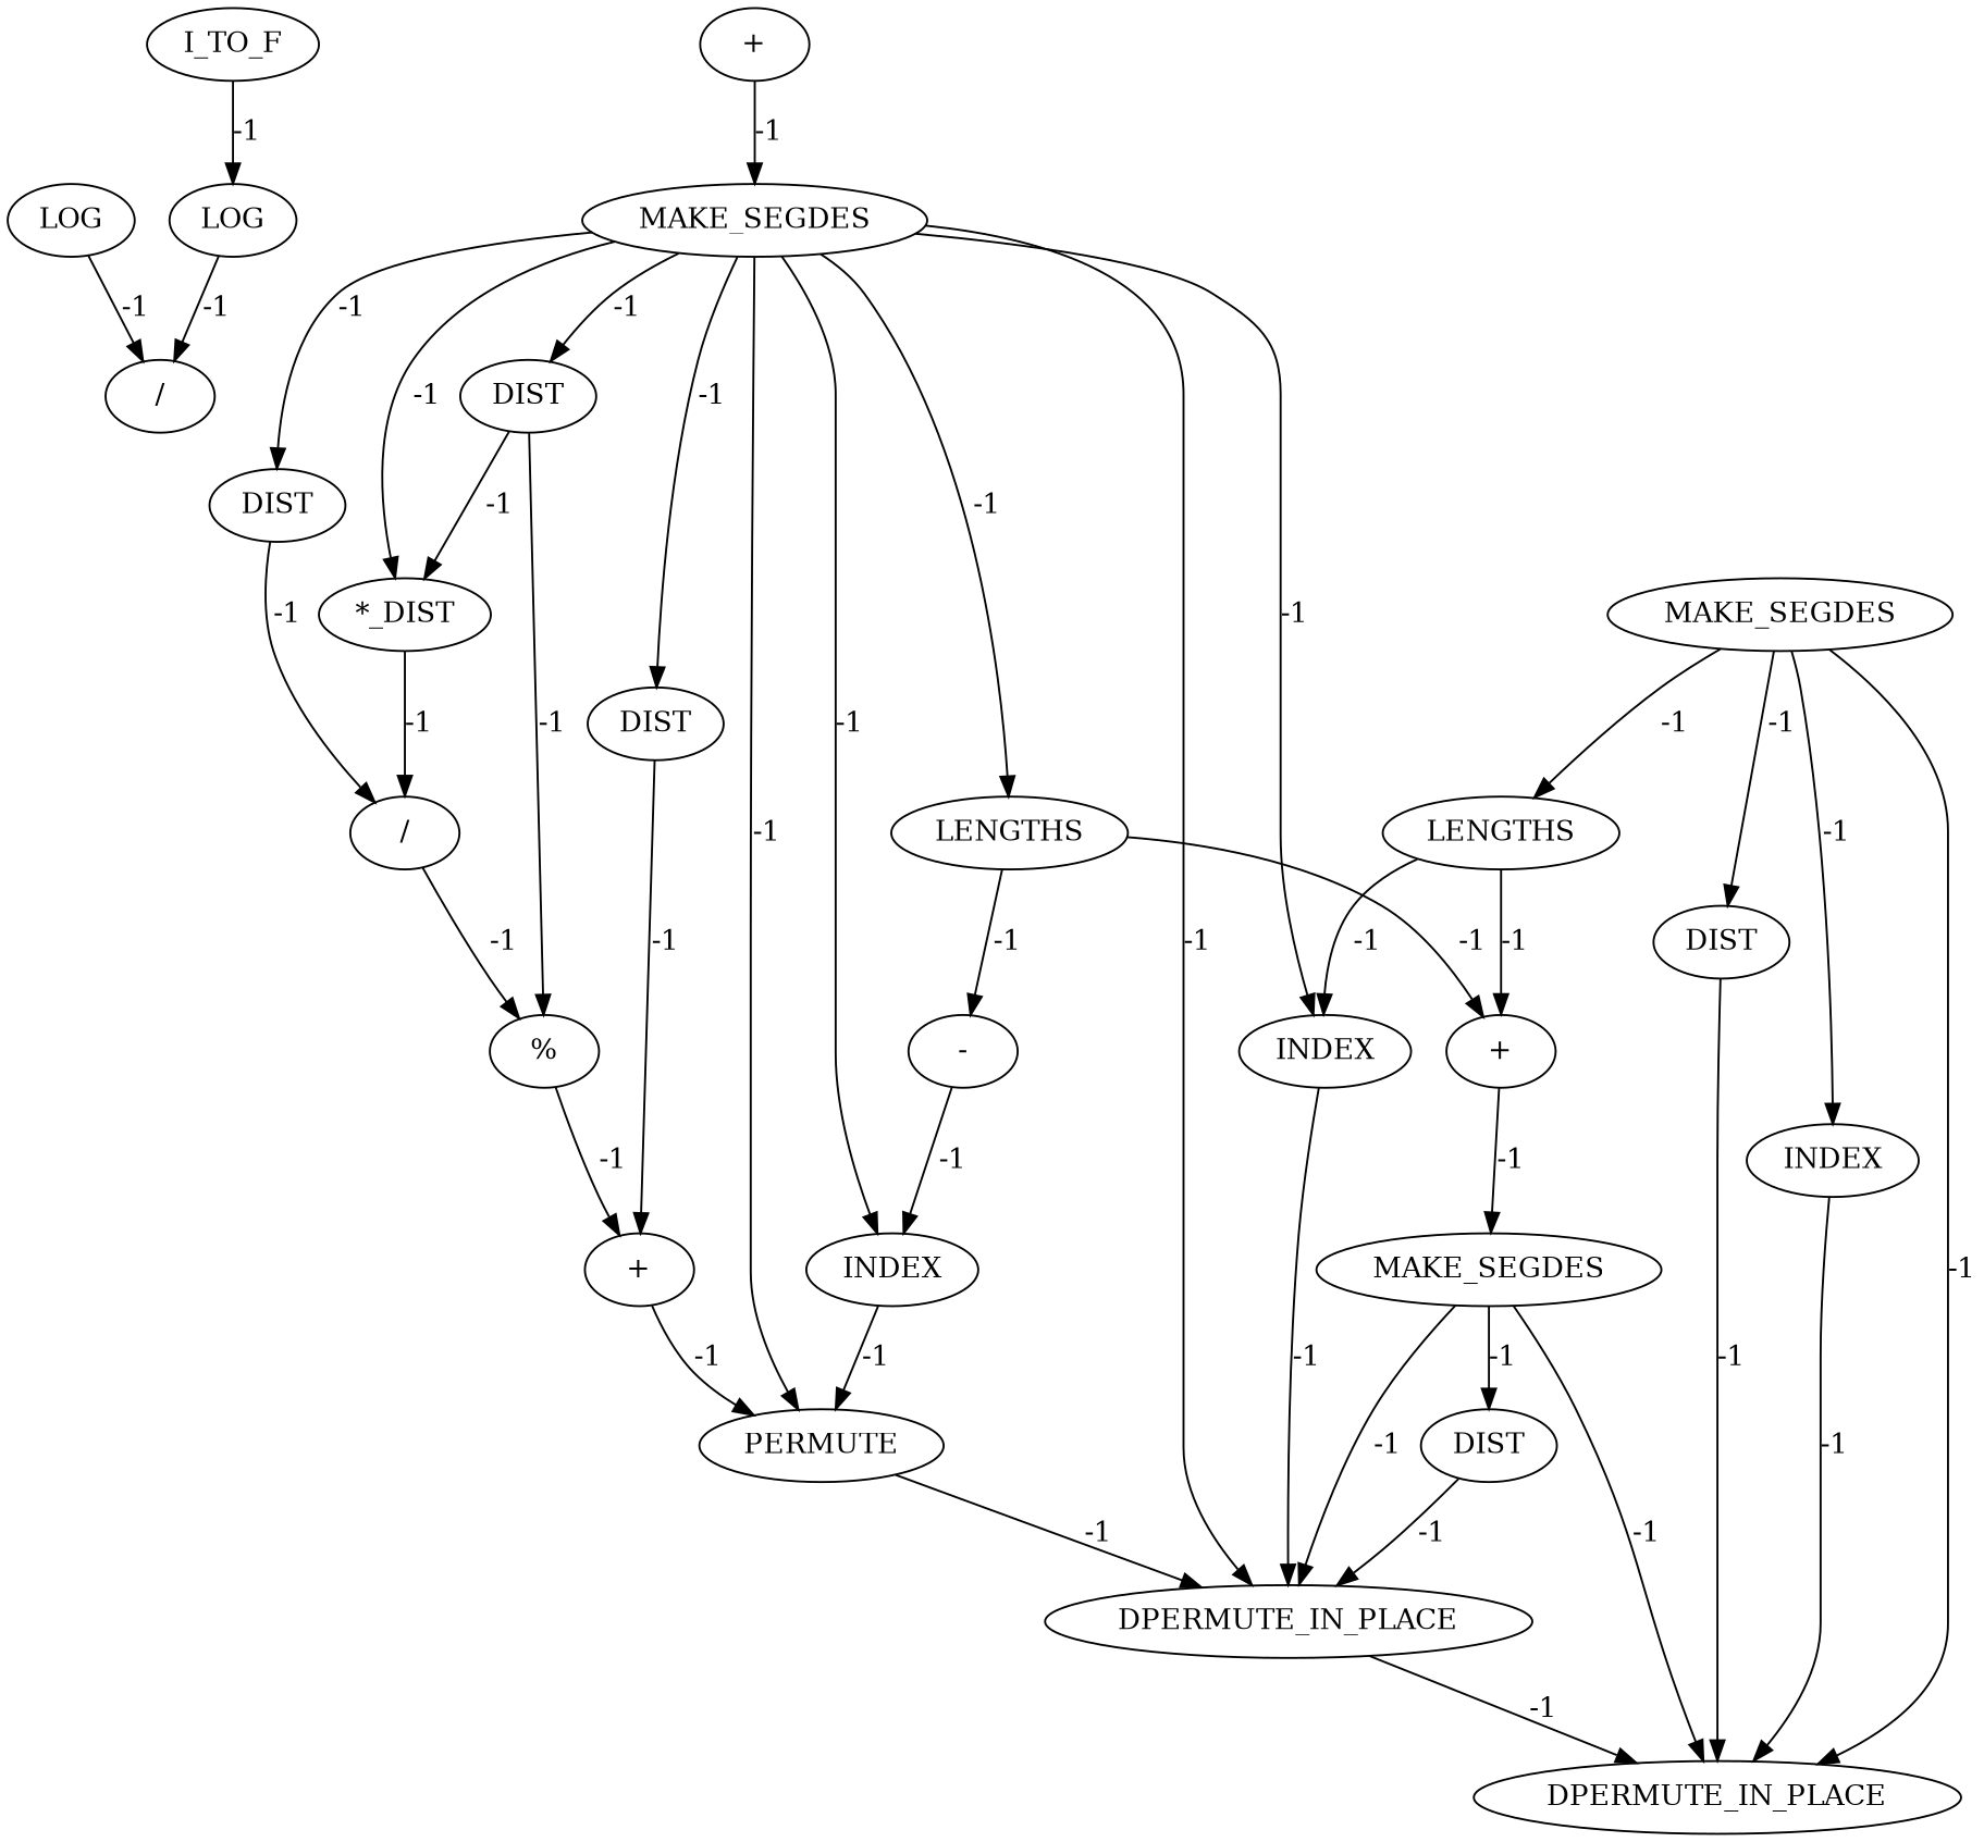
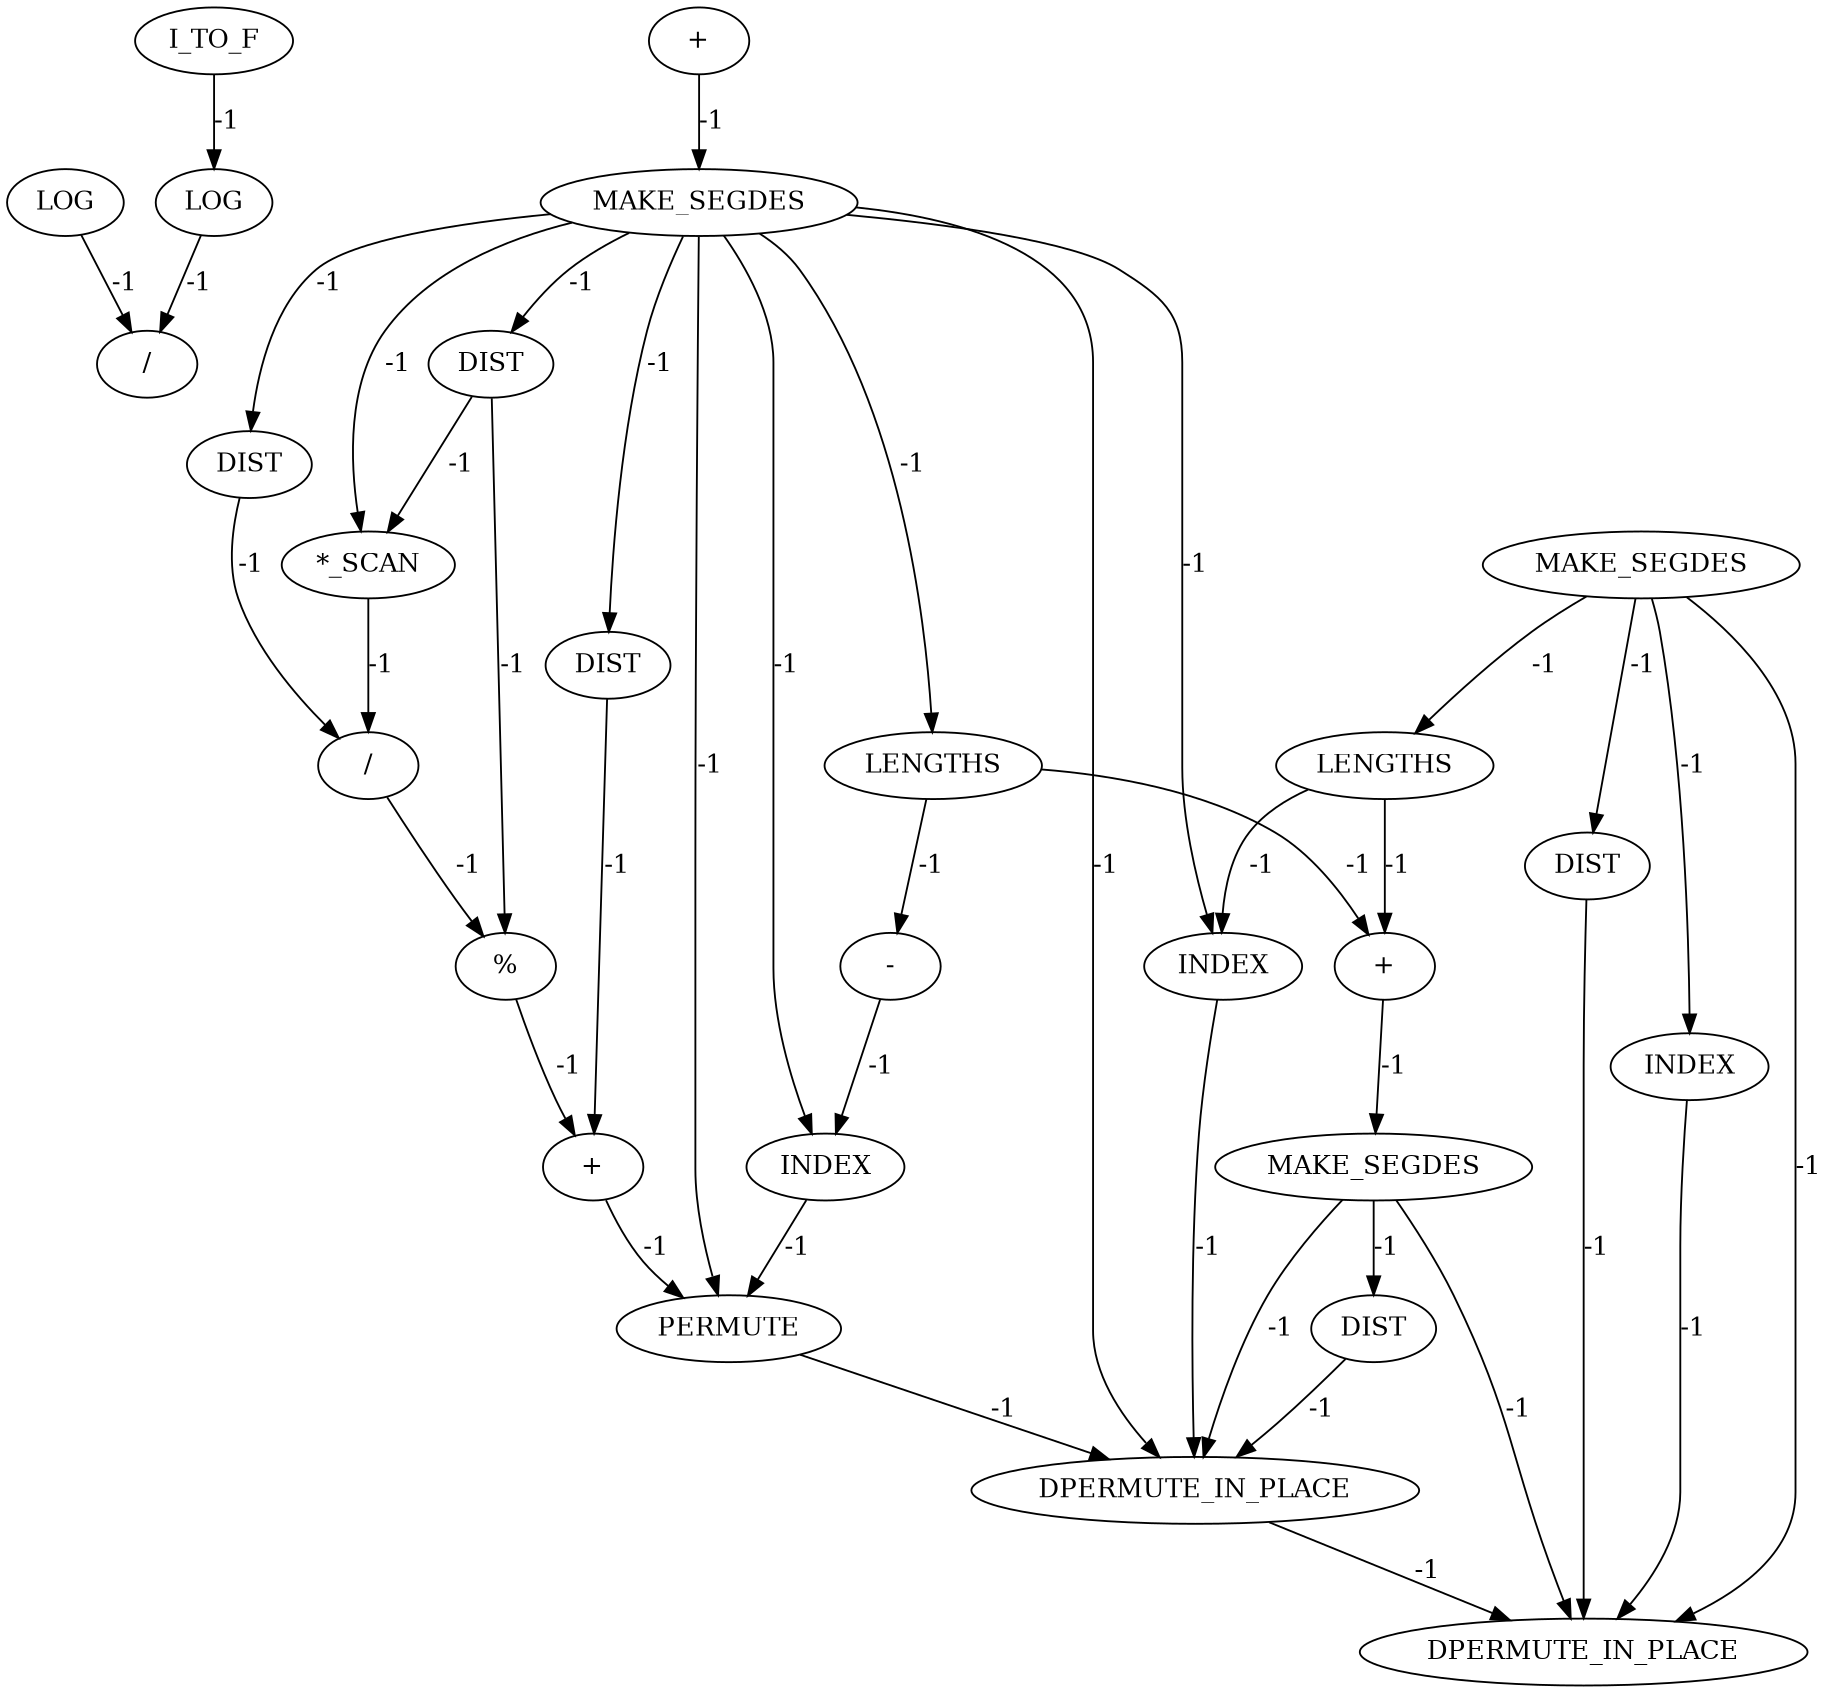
  digraph {
    node [cost=0]
    edge [cost=-1]
    n1 [label=LOG]
    n2 [label="/"]
    n3 [label=DIST]
    n4 [label="/"]
    n5 [label="%"]
-   n6 [label="*_DIST"]
+   n6 [label="*_SCAN"]
    n7 [label="+"]
    n8 [label=PERMUTE]
    n9 [label=DPERMUTE_IN_PLACE]
    n10 [label="+"]
    n11 [label=MAKE_SEGDES]
    n12 [label=LENGTHS]
    n13 [label=INDEX]
    n14 [label="+"]
    n15 [label=MAKE_SEGDES]
    n16 [label=I_TO_F]
    n17 [label=DPERMUTE_IN_PLACE]
    n18 [label="-"]
    n19 [label=INDEX]
    n20 [label=DIST]
    n21 [label=LENGTHS]
    n22 [label=DIST]
    n23 [label=DIST]
    n24 [label=LOG]
    n25 [label=DIST]
    n26 [label=INDEX]
    n27 [label=MAKE_SEGDES]
    n1 -> n2 [label=-1]
    n3 -> n4 [label=-1]
    n4 -> n5 [label=-1]
    n5 -> n7 [label=-1]
    n6 -> n4 [label=-1]
    n7 -> n8 [label=-1]
    n8 -> n9 [label=-1]
    n9 -> n17 [label=-1]
    n10 -> n11 [label=-1]
    n11 -> n3 [label=-1]
    n11 -> n6 [label=-1]
    n11 -> n8 [label=-1]
    n11 -> n9 [label=-1]
    n11 -> n13 [label=-1]
    n11 -> n19 [label=-1]
    n11 -> n21 [label=-1]
    n11 -> n22 [label=-1]
    n11 -> n23 [label=-1]
    n12 -> n13 [label=-1]
    n12 -> n14 [label=-1]
    n13 -> n9 [label=-1]
    n14 -> n15 [label=-1]
    n15 -> n9 [label=-1]
    n15 -> n17 [label=-1]
    n15 -> n25 [label=-1]
    n16 -> n1 [label=-1]
    n18 -> n19 [label=-1]
    n19 -> n8 [label=-1]
    n20 -> n17 [label=-1]
    n21 -> n14 [label=-1]
    n21 -> n18 [label=-1]
    n22 -> n7 [label=-1]
    n23 -> n5 [label=-1]
    n23 -> n6 [label=-1]
    n24 -> n2 [label=-1]
    n25 -> n9 [label=-1]
    n26 -> n17 [label=-1]
    n27 -> n12 [label=-1]
    n27 -> n17 [label=-1]
    n27 -> n20 [label=-1]
    n27 -> n26 [label=-1]
  }
